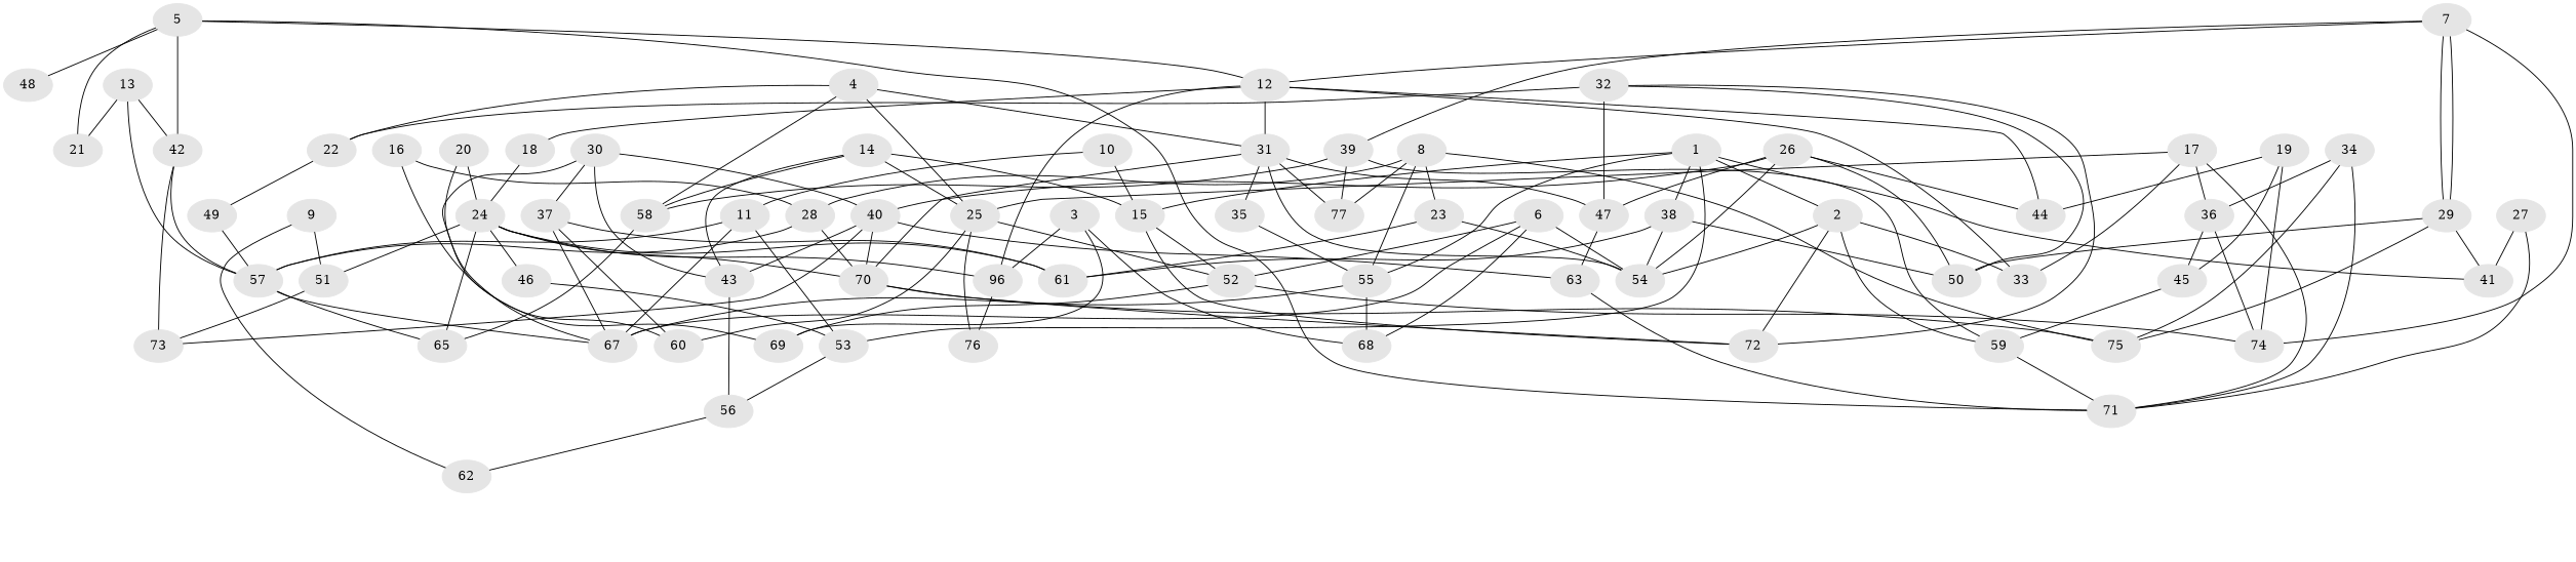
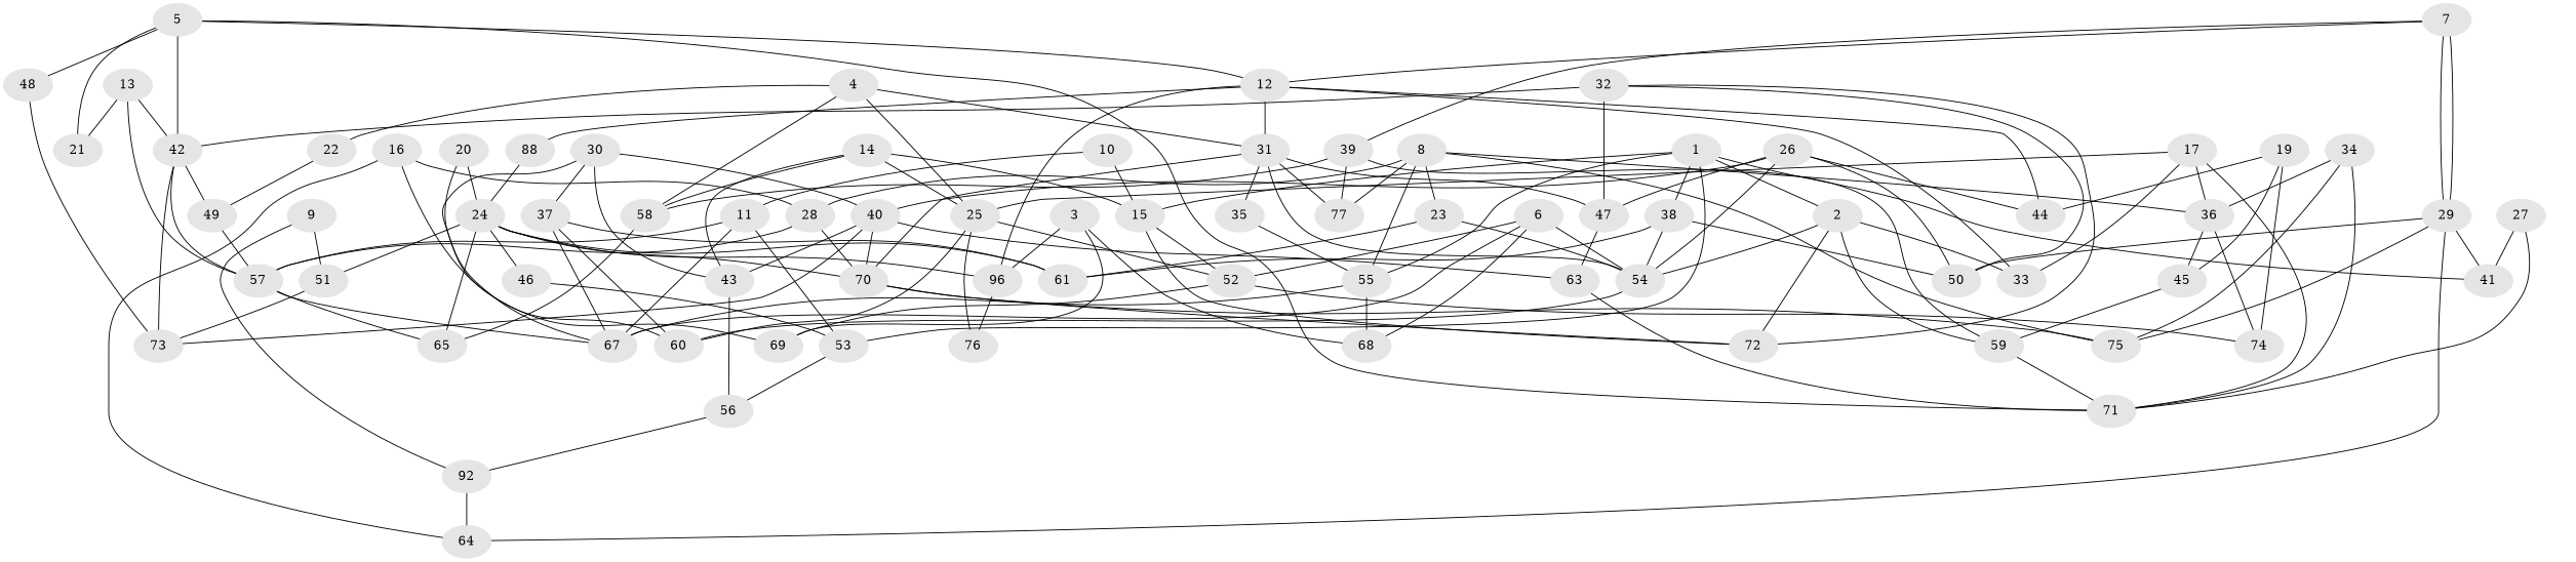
  graph {
    node [color=gray90 style=filled]
    1
    2
    15
    38
    41
    53
    55
    33
    54
    59
    72
    52
    61
    50
    56
    68
    67
    60
    71
    n20 [label=96]
    3
    69
    76
    4
    22
    25
    31
    58
    49
    77
    70
    47
    35
    65
    5
    12
    21
    42
    48
-   18
+   18 [label=88]
    44
    57
    73
    6
    74
    7
    29
    39
    75
+   64
    8
    23
    28
    36
    45
    9
    51
-   62
+   62 [label=92]
    10
    11
    24
    13
    14
    43
    16
    17
    46
    19
    20
    26
    40
    63
    27
    30
    37
    32
    34
    1 -- 2
    1 -- 15
    1 -- 38
    1 -- 41
    1 -- 53
    1 -- 55
    2 -- 33
    2 -- 54
    2 -- 59
    2 -- 72
    15 -- 72
    15 -- 52
    38 -- 54
    38 -- 61
    38 -- 50
    53 -- 56
    55 -- 68
    55 -- 67
+   54 -- 60
    59 -- 71
    52 -- 69
    52 -- 74
    56 -- 62
    n20 -- 76
    3 -- 68
    3 -- n20
    3 -- 69
    4 -- 22
    4 -- 25
    4 -- 31
    4 -- 58
    22 -- 49
    25 -- 52
    25 -- 60
    25 -- 76
    31 -- 54
    31 -- 77
    31 -- 70
    31 -- 47
    31 -- 35
    58 -- 65
    49 -- 57
    70 -- 72
    70 -- 75
    47 -- 63
    35 -- 55
    5 -- 71
    5 -- 12
    5 -- 21
    5 -- 42
    5 -- 48
    12 -- 33
    12 -- n20
    12 -- 31
    12 -- 18
    12 -- 44
+   42 -- 49
    42 -- 57
    42 -- 73
+   48 -- 73
    18 -- 24
    57 -- 67
    57 -- 65
    6 -- 54
    6 -- 52
    6 -- 68
    6 -- 67
    7 -- 12
-   7 -- 74
    7 -- 29
    7 -- 29
    7 -- 39
    29 -- 41
    29 -- 50
    29 -- 75
+   29 -- 64
    39 -- 59
    39 -- 58
    39 -- 77
    8 -- 55
    8 -- 77
    8 -- 75
    8 -- 23
    8 -- 28
+   8 -- 36
    23 -- 54
    23 -- 61
    28 -- 70
    28 -- 57
    36 -- 74
    36 -- 45
    45 -- 59
    9 -- 51
    9 -- 62
    51 -- 73
+   62 -- 64
    10 -- 15
    10 -- 11
    11 -- 53
    11 -- 67
    11 -- 57
    24 -- 61
    24 -- n20
    24 -- 70
    24 -- 65
    24 -- 51
    24 -- 46
    13 -- 21
    13 -- 42
    13 -- 57
    14 -- 15
    14 -- 25
    14 -- 58
    14 -- 43
    43 -- 56
    16 -- 69
+   16 -- 64
    16 -- 28
    17 -- 33
    17 -- 71
    17 -- 25
    17 -- 36
    46 -- 53
    19 -- 44
    19 -- 74
    19 -- 45
    20 -- 60
    20 -- 24
    26 -- 54
    26 -- 50
    26 -- 47
    26 -- 44
    26 -- 40
    40 -- 70
    40 -- 73
    40 -- 43
    40 -- 63
    63 -- 71
    27 -- 41
    27 -- 71
    30 -- 67
    30 -- 43
    30 -- 40
    30 -- 37
    37 -- 61
    37 -- 67
    37 -- 60
    32 -- 72
    32 -- 50
    32 -- 47
-   32 -- 22
+   32 -- 42
    34 -- 71
    34 -- 75
    34 -- 36
  }
